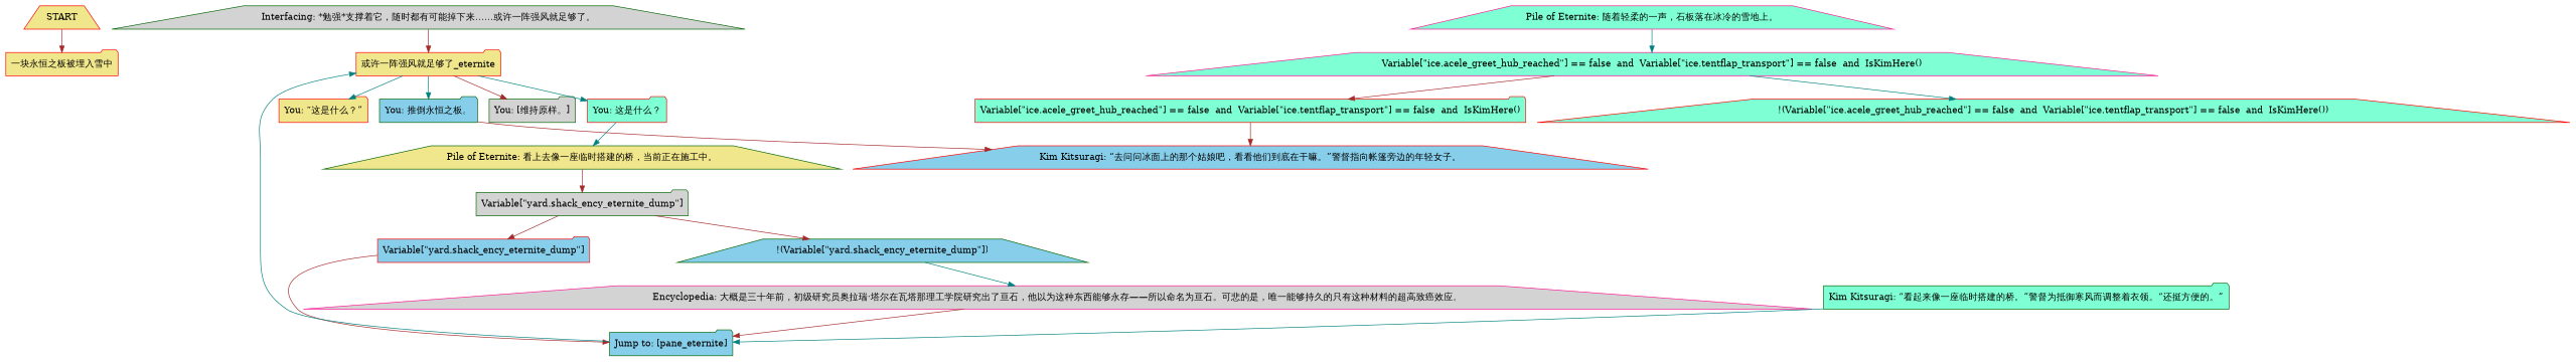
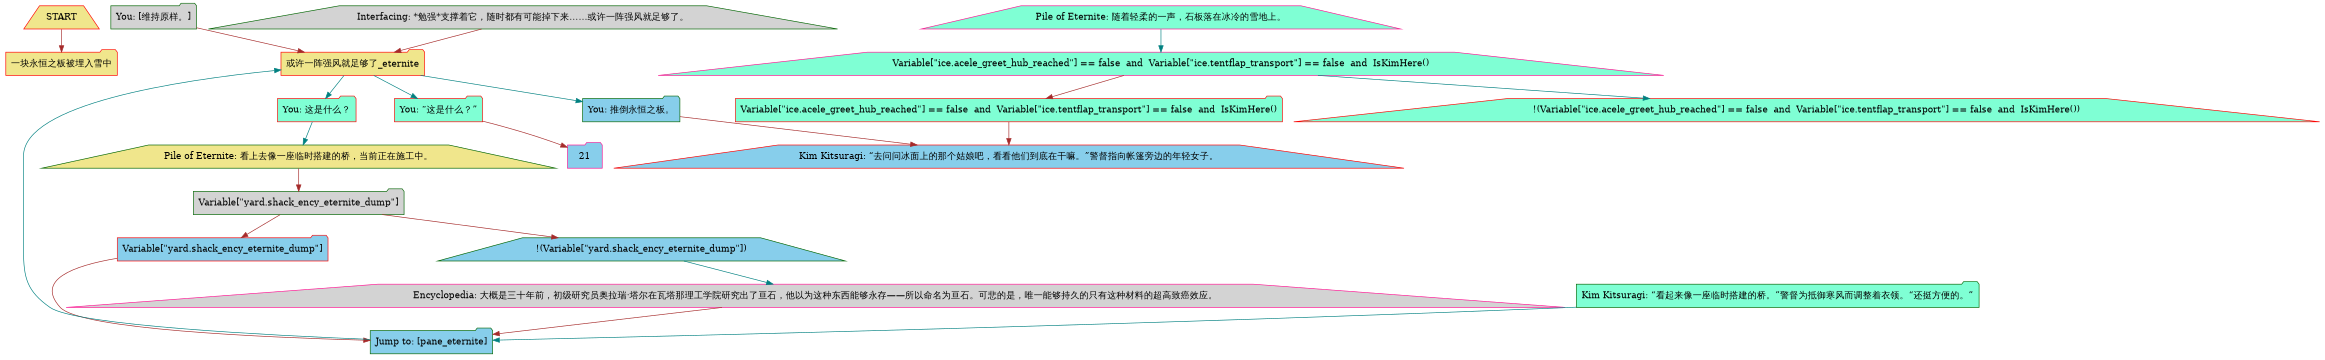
  digraph {
    node [color=red fillcolor=aquamarine shape=folder style=filled]
    edge [color=brown]
    n1 [fillcolor=khaki label=START shape=trapezium]
    n2 [fillcolor=khaki label="一块永恒之板被埋入雪中"]
    n3 [color=darkgreen fillcolor=lightgrey label="You: [维持原样。]"]
    n4 [color=deeppink label="Variable[\"ice.acele_greet_hub_reached\"] == false  and  Variable[\"ice.tentflap_transport\"] == false  and  IsKimHere()" shape=trapezium]
    n5 [label="Variable[\"ice.acele_greet_hub_reached\"] == false  and  Variable[\"ice.tentflap_transport\"] == false  and  IsKimHere()"]
    n6 [label="!(Variable[\"ice.acele_greet_hub_reached\"] == false  and  Variable[\"ice.tentflap_transport\"] == false  and  IsKimHere())" shape=trapezium]
    n7 [fillcolor=skyblue label="Kim Kitsuragi: “去问问冰面上的那个姑娘吧，看看他们到底在干嘛。”警督指向帐篷旁边的年轻女子。" shape=trapezium]
    n8 [color=darkgreen fillcolor=lightgrey label="Variable[\"yard.shack_ency_eternite_dump\"]"]
    n9 [fillcolor=skyblue label="Variable[\"yard.shack_ency_eternite_dump\"]"]
    n10 [color=darkgreen fillcolor=skyblue label="!(Variable[\"yard.shack_ency_eternite_dump\"])" shape=trapezium]
    n11 [color=darkgreen fillcolor=skyblue label="Jump to: [pane_eternite]"]
    n12 [color=deeppink fillcolor=lightgrey label="Encyclopedia: 大概是三十年前，初级研究员奥拉瑞·塔尔在瓦塔那理工学院研究出了亘石，他以为这种东西能够永存——所以命名为亘石。可悲的是，唯一能够持久的只有这种材料的超高致癌效应。" shape=trapezium]
    n13 [fillcolor=khaki label="或许一阵强风就足够了_eternite"]
    n14 [color=darkgreen fillcolor=lightgrey label="Interfacing: *勉强*支撑着它，随时都有可能掉下来……或许一阵强风就足够了。" shape=trapezium]
    n15 [label="You: 这是什么？"]
-   n16 [fillcolor=khaki label="You: “这是什么？”"]
+   n16 [label="You: “这是什么？”"]
    n17 [color=darkgreen fillcolor=skyblue label="You: 推倒永恒之板。"]
    n18 [color=darkgreen fillcolor=khaki label="Pile of Eternite: 看上去像一座临时搭建的桥，当前正在施工中。" shape=trapezium]
+   21 [color=deeppink fillcolor=skyblue]
    n20 [color=darkgreen label="Kim Kitsuragi: “看起来像一座临时搭建的桥。”警督为抵御寒风而调整着衣领。“还挺方便的。”"]
    n21 [color=deeppink label="Pile of Eternite: 随着轻柔的一声，石板落在冰冷的雪地上。" shape=trapezium]
    n1 -> n2
    n4 -> n5
    n4 -> n6 [color=teal]
    n5 -> n7
    n8 -> n9
    n8 -> n10
    n9 -> n11
    n10 -> n12 [color=teal]
    n11 -> n13 [color=teal]
    n12 -> n11
-   n13 -> n3
+   n3 -> n13
    n13 -> n15 [color=teal]
    n13 -> n16 [color=teal]
    n13 -> n17 [color=teal]
    n14 -> n13
    n15 -> n18 [color=teal]
+   n16 -> 21
    n17 -> n7
    n18 -> n8
    n20 -> n11 [color=teal]
    n21 -> n4 [color=teal]
  }
